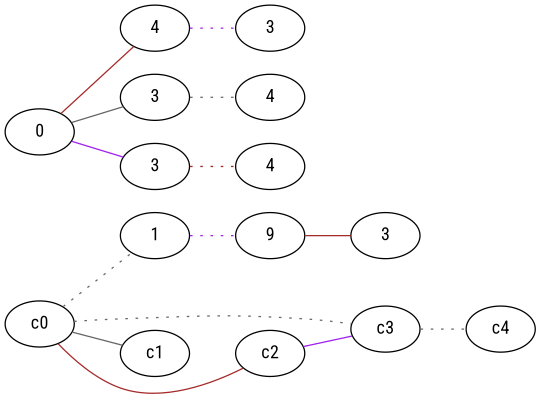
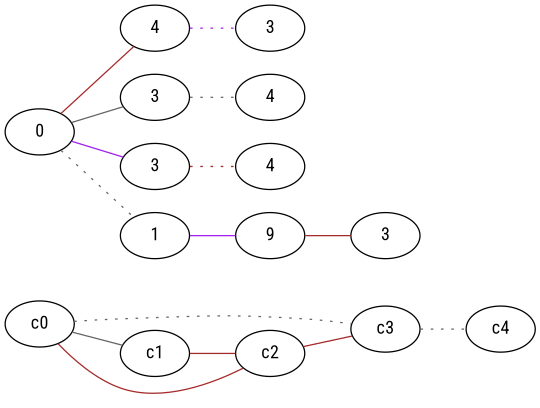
  graph {
    fontname="Roboto Condensed"
    rankdir=LR
    node [fontname="Roboto Condensed"]
    edge [color=gray40 fontname="Roboto Condensed"]
    n1 [label=0]
    n2 [label=1]
    n3 [label=3]
    n4 [label=3]
    n5 [label=4]
    n6 [label=9]
    n7 [label=4]
    n8 [label=4]
    n9 [label=3]
    n10 [label=3]
    c0
    c1
    c3
    c2
    c4
-   c0 -- n2 [style=dotted]
+   n1 -- n2 [style=dotted]
    n1 -- n3
    n1 -- n4 [color=purple]
    n1 -- n5 [color=brown]
-   n2 -- n6 [color=purple style=dotted]
+   n2 -- n6 [color=purple]
    n3 -- n7 [style=dotted]
    n4 -- n8 [color=brown style=dotted]
    n5 -- n9 [color=purple style=dotted]
    n6 -- n10 [color=brown]
    c0 -- c1 [style=solid]
    c0 -- c3 [style=dotted]
    c0 -- c2 [color=brown]
+   c1 -- c2 [color=brown]
    c3 -- c4 [style=dotted]
-   c2 -- c3 [color=purple]
+   c2 -- c3 [color=brown]
  }
